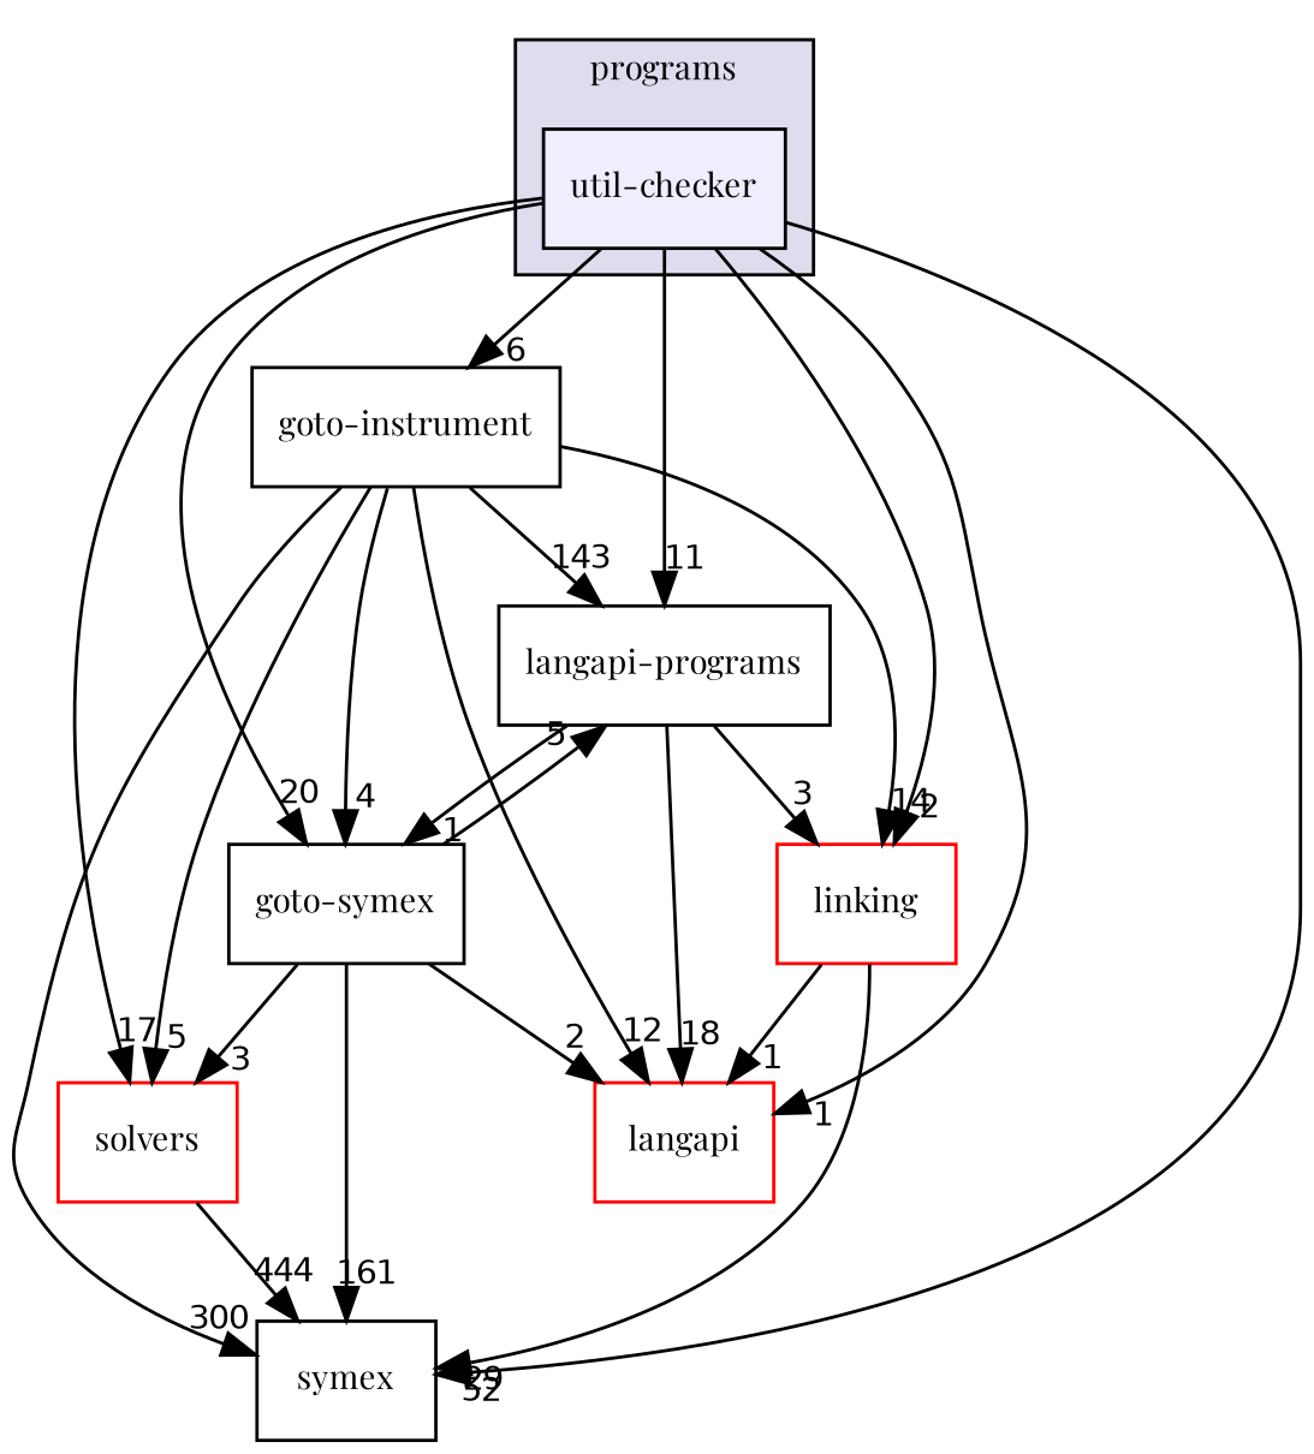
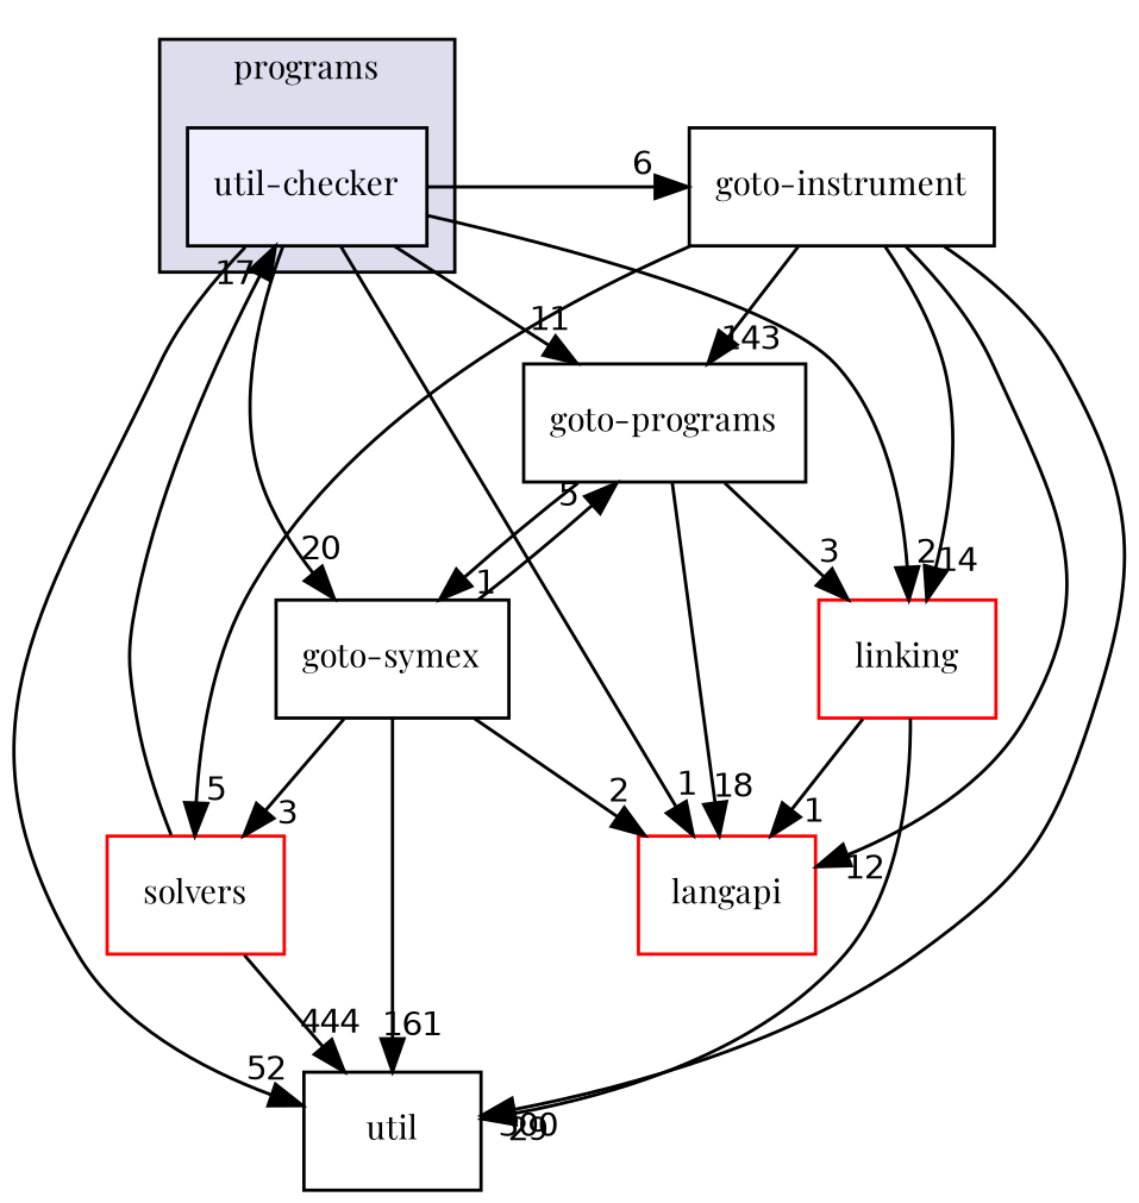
  digraph {
    compound=true
    fontname="Playfair Display"
    node [fontname="Playfair Display" fontsize=10 shape=box]
    edge [fontname="Playfair Display" headlabel=1 labeldistance=1.5 labelfontname=Helvetica labelfontsize=10]
    n1 [fillcolor="#eeeeff" label="util-checker" pencolor=black style=filled]
    n2 [color=red label=linking]
    n3 [color=red label=solvers]
-   n4 [label=symex]
+   n4 [label=util]
    n5 [color=black label="goto-instrument"]
-   n6 [label="langapi-programs"]
+   n6 [label="goto-programs"]
    n7 [color=red label=langapi]
    n8 [label="goto-symex"]
    subgraph cluster_1 {
      bgcolor="#ddddee"
      fontsize=10
      label=programs
      pencolor=black
      n1
    }
    n1 -> n2 [headlabel=2]
-   n1 -> n3 [headlabel=17]
+   n3 -> n1 [headlabel=17]
    n1 -> n4 [headlabel=52]
    n1 -> n5 [headlabel=6]
    n1 -> n6 [headlabel=11]
    n1 -> n7
    n1 -> n8 [headlabel=20]
    n2 -> n4 [headlabel=29]
    n2 -> n7
    n3 -> n4 [headlabel=444]
    n5 -> n2 [headlabel=14]
    n5 -> n3 [headlabel=5]
    n5 -> n4 [headlabel=300]
    n5 -> n6 [headlabel=143]
    n5 -> n7 [headlabel=12]
-   n5 -> n8 [headlabel=4]
    n6 -> n2 [headlabel=3]
    n6 -> n7 [headlabel=18]
    n6 -> n8
    n8 -> n3 [headlabel=3]
    n8 -> n4 [headlabel=161]
    n8 -> n6 [headlabel=5]
    n8 -> n7 [headlabel=2]
  }
